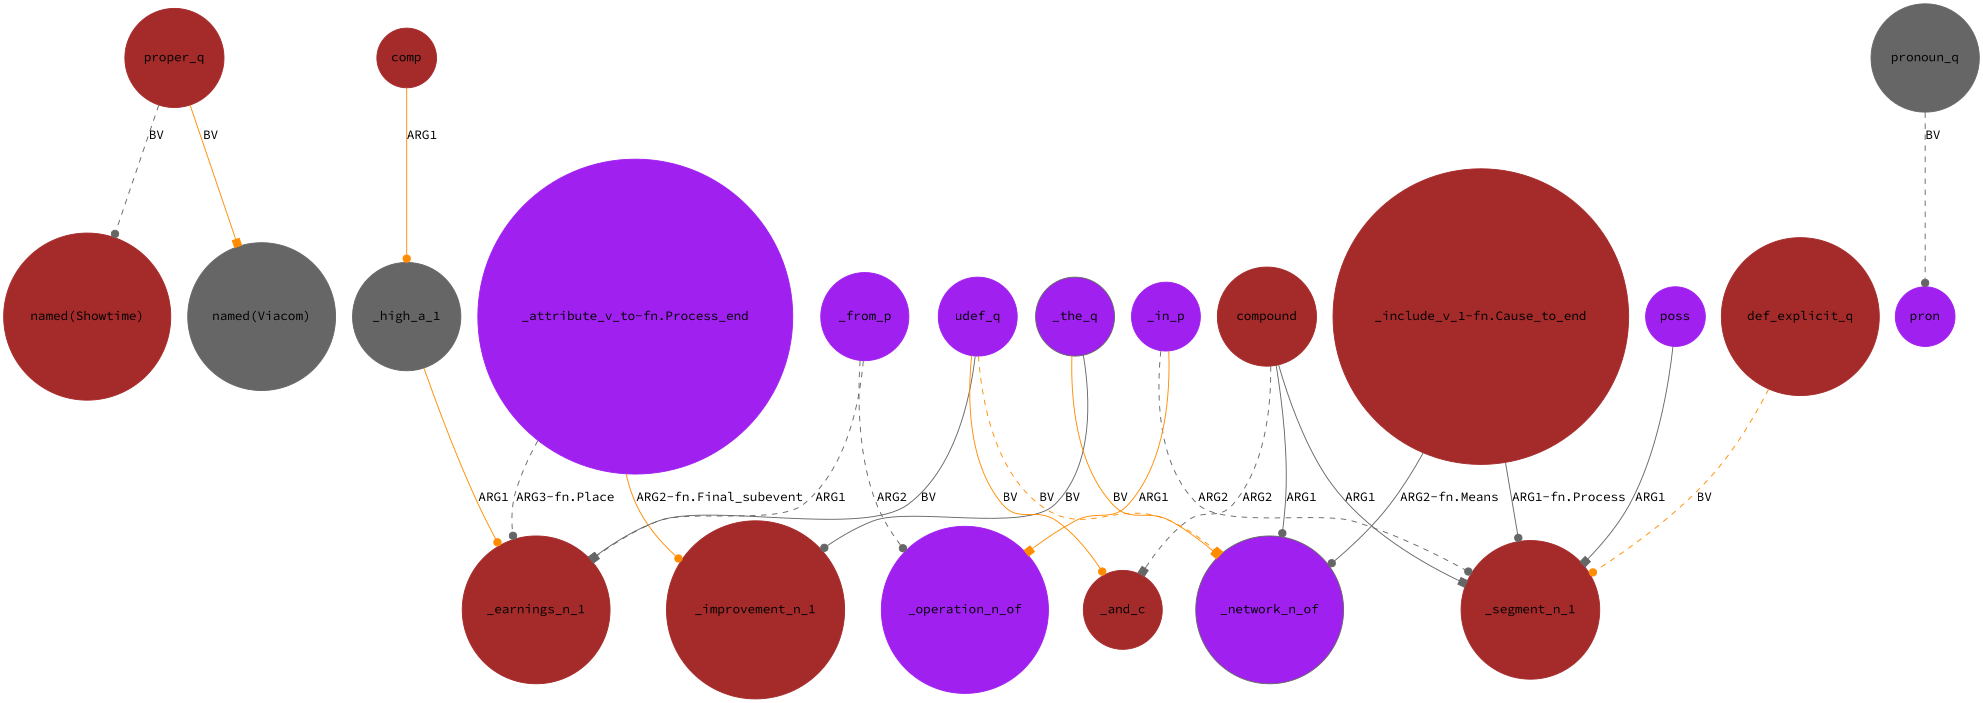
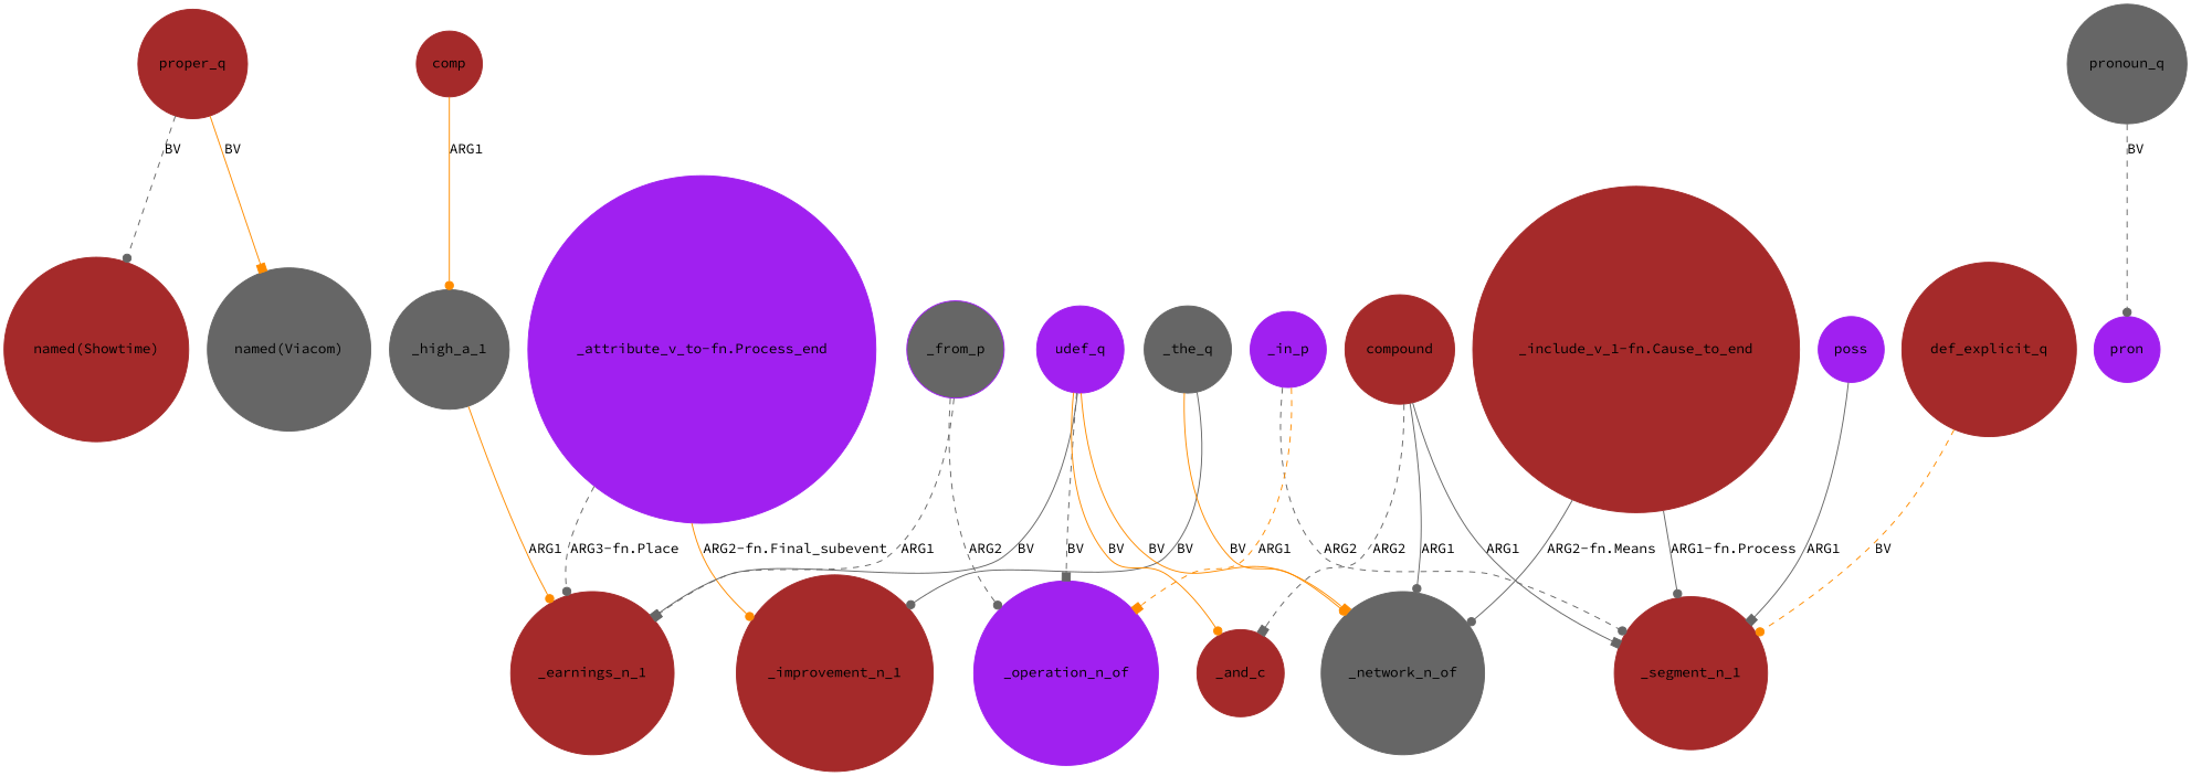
  digraph {
    fontname="Source Code Pro"
    node [color=brown fontname="Source Code Pro" shape=circle style=filled]
    edge [arrowhead=dot color=gray40 fontname="Source Code Pro" style=solid]
    proper_q
    "named(Showtime)"
    "named(Viacom)" [color=gray40]
    "_attribute_v_to-fn.Process_end" [color=purple]
    _earnings_n_1
    _improvement_n_1
    _in_p [color=purple]
    _segment_n_1
    _operation_n_of [color=purple]
    compound
-   _network_n_of [color=gray40 fillcolor=purple]
+   _network_n_of [color=gray40]
    _and_c
-   _the_q [color=gray40 fillcolor=purple]
+   _the_q [color=gray40]
    _high_a_1 [color=gray40]
    udef_q [color=purple]
    pronoun_q [color=gray40]
    pron [color=purple]
    poss [color=purple]
    comp
    "_include_v_1-fn.Cause_to_end"
    def_explicit_q
-   _from_p [color=purple]
+   _from_p [color=purple fillcolor=gray40]
    proper_q -> "named(Showtime)" [label=BV style=dashed]
    proper_q -> "named(Viacom)" [arrowhead=box color=darkorange label=BV]
    "_attribute_v_to-fn.Process_end" -> _earnings_n_1 [label="ARG3-fn.Place" style=dashed]
    "_attribute_v_to-fn.Process_end" -> _improvement_n_1 [color=darkorange label="ARG2-fn.Final_subevent"]
    _in_p -> _segment_n_1 [label=ARG2 style=dashed]
-   _in_p -> _operation_n_of [arrowhead=box color=darkorange label=ARG1]
+   _in_p -> _operation_n_of [arrowhead=box color=darkorange label=ARG1 style=dashed]
    compound -> _segment_n_1 [arrowhead=box label=ARG1]
    compound -> _network_n_of [label=ARG1]
    compound -> _and_c [arrowhead=box label=ARG2 style=dashed]
    _the_q -> _improvement_n_1 [label=BV]
-   _the_q -> _network_n_of [arrowhead=box color=darkorange label=BV]
+   _the_q -> _network_n_of [color=darkorange label=BV]
    _high_a_1 -> _earnings_n_1 [color=darkorange label=ARG1]
    udef_q -> _earnings_n_1 [arrowhead=box label=BV]
-   udef_q -> _network_n_of [arrowhead=box color=darkorange label=BV style=dashed]
+   udef_q -> _operation_n_of [arrowhead=box label=BV style=dashed]
+   udef_q -> _network_n_of [arrowhead=box color=darkorange label=BV]
    udef_q -> _and_c [color=darkorange label=BV]
    pronoun_q -> pron [label=BV style=dashed]
    poss -> _segment_n_1 [arrowhead=box label=ARG1]
    comp -> _high_a_1 [color=darkorange label=ARG1]
    "_include_v_1-fn.Cause_to_end" -> _segment_n_1 [label="ARG1-fn.Process"]
    "_include_v_1-fn.Cause_to_end" -> _network_n_of [label="ARG2-fn.Means"]
    def_explicit_q -> _segment_n_1 [color=darkorange label=BV style=dashed]
    _from_p -> _earnings_n_1 [arrowhead=box label=ARG1 style=dashed]
    _from_p -> _operation_n_of [label=ARG2 style=dashed]
  }
